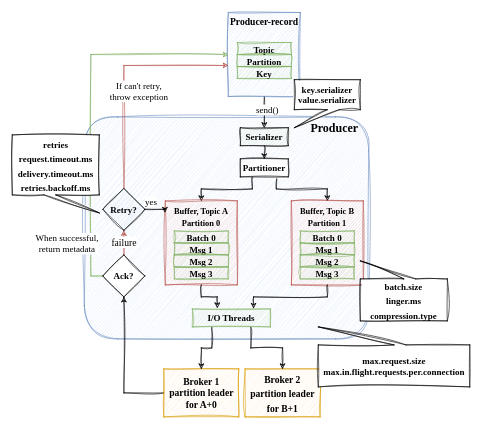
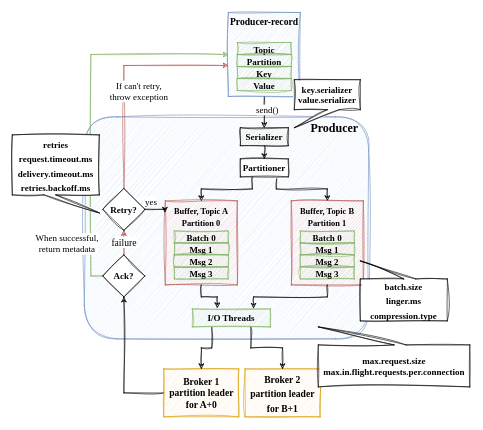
  <mxCell id="0" />
  <mxCell id="1" parent="0" />
  <mxCell id="2" value="Producer" style="rounded=1;whiteSpace=wrap;html=1;sketch=1;hachureGap=4;jiggle=2;curveFitting=1;fontFamily=Architects Daughter;fontSource=https%3A%2F%2Ffonts.googleapis.com%2Fcss%3Ffamily%3DArchitects%2BDaughter;fontSize=20;fontStyle=1;verticalAlign=top;align=right;spacingRight=15;fillColor=#dae8fc;strokeColor=#6c8ebf;" parent="1" vertex="1"><mxGeometry x="140" y="194" width="474" height="370" as="geometry" /></mxCell>
  <mxCell id="3" style="edgeStyle=orthogonalEdgeStyle;rounded=0;sketch=1;hachureGap=4;jiggle=2;curveFitting=1;orthogonalLoop=1;jettySize=auto;html=1;exitX=0.5;exitY=1;exitDx=0;exitDy=0;entryX=0.5;entryY=0;entryDx=0;entryDy=0;fontFamily=Architects Daughter;fontSource=https%3A%2F%2Ffonts.googleapis.com%2Fcss%3Ffamily%3DArchitects%2BDaughter;fontSize=16;" parent="1" source="5" target="11" edge="1"><mxGeometry relative="1" as="geometry" /></mxCell>
  <mxCell id="4" value="send()" style="edgeLabel;html=1;align=center;verticalAlign=middle;resizable=0;points=[];fontSize=15;fontFamily=Architects Daughter;" parent="3" vertex="1" connectable="0"><mxGeometry x="0.013" y="4" relative="1" as="geometry"><mxPoint y="-5" as="offset" /></mxGeometry></mxCell>
  <mxCell id="5" value="&lt;b style=&quot;font-size: 16px;&quot;&gt;Producer-record&lt;/b&gt;" style="rounded=0;whiteSpace=wrap;html=1;sketch=1;hachureGap=4;jiggle=2;curveFitting=1;fontFamily=Architects Daughter;fontSource=https%3A%2F%2Ffonts.googleapis.com%2Fcss%3Ffamily%3DArchitects%2BDaughter;fontSize=16;verticalAlign=top;fillColor=#dae8fc;strokeColor=#6c8ebf;" parent="1" vertex="1"><mxGeometry x="380" y="20" width="120" height="140" as="geometry" /></mxCell>
  <mxCell id="6" value="&lt;b&gt;&lt;font style=&quot;font-size: 15px;&quot;&gt;Topic&lt;/font&gt;&lt;/b&gt;" style="rounded=0;whiteSpace=wrap;html=1;sketch=1;hachureGap=4;jiggle=2;curveFitting=1;fontFamily=Architects Daughter;fontSource=https%3A%2F%2Ffonts.googleapis.com%2Fcss%3Ffamily%3DArchitects%2BDaughter;fontSize=20;fillColor=#d5e8d4;strokeColor=#82b366;" parent="1" vertex="1"><mxGeometry x="395" y="70" width="90" height="20" as="geometry" /></mxCell>
  <mxCell id="7" value="&lt;span style=&quot;font-size: 15px;&quot;&gt;&lt;b&gt;Partition&lt;/b&gt;&lt;/span&gt;" style="rounded=0;whiteSpace=wrap;html=1;sketch=1;hachureGap=4;jiggle=2;curveFitting=1;fontFamily=Architects Daughter;fontSource=https%3A%2F%2Ffonts.googleapis.com%2Fcss%3Ffamily%3DArchitects%2BDaughter;fontSize=20;fillColor=#d5e8d4;strokeColor=#82b366;" parent="1" vertex="1"><mxGeometry x="395" y="90" width="90" height="20" as="geometry" /></mxCell>
  <mxCell id="8" value="&lt;span style=&quot;font-size: 15px;&quot;&gt;&lt;b&gt;Key&lt;/b&gt;&lt;/span&gt;" style="rounded=0;whiteSpace=wrap;html=1;sketch=1;hachureGap=4;jiggle=2;curveFitting=1;fontFamily=Architects Daughter;fontSource=https%3A%2F%2Ffonts.googleapis.com%2Fcss%3Ffamily%3DArchitects%2BDaughter;fontSize=20;fillColor=#d5e8d4;strokeColor=#82b366;" parent="1" vertex="1"><mxGeometry x="395" y="110" width="90" height="20" as="geometry" /></mxCell>
+ <mxCell id="9" value="&lt;span style=&quot;font-size: 15px;&quot;&gt;&lt;b&gt;Value&lt;/b&gt;&lt;/span&gt;" style="rounded=0;whiteSpace=wrap;html=1;sketch=1;hachureGap=4;jiggle=2;curveFitting=1;fontFamily=Architects Daughter;fontSource=https%3A%2F%2Ffonts.googleapis.com%2Fcss%3Ffamily%3DArchitects%2BDaughter;fontSize=20;fillColor=#d5e8d4;strokeColor=#82b366;" parent="1" vertex="1"><mxGeometry x="395" y="130" width="90" height="20" as="geometry" /></mxCell>
  <mxCell id="10" style="edgeStyle=orthogonalEdgeStyle;rounded=0;sketch=1;hachureGap=4;jiggle=2;curveFitting=1;orthogonalLoop=1;jettySize=auto;html=1;exitX=0.5;exitY=1;exitDx=0;exitDy=0;entryX=0.5;entryY=0;entryDx=0;entryDy=0;fontFamily=Architects Daughter;fontSource=https%3A%2F%2Ffonts.googleapis.com%2Fcss%3Ffamily%3DArchitects%2BDaughter;fontSize=16;" parent="1" source="11" target="14" edge="1"><mxGeometry relative="1" as="geometry" /></mxCell>
  <mxCell id="11" value="Serializer" style="rounded=0;whiteSpace=wrap;html=1;sketch=1;hachureGap=4;jiggle=2;curveFitting=1;fontFamily=Architects Daughter;fontSource=https%3A%2F%2Ffonts.googleapis.com%2Fcss%3Ffamily%3DArchitects%2BDaughter;fontSize=15;fontStyle=1;fillColor=#d5e8d4;" parent="1" vertex="1"><mxGeometry x="400" y="212" width="80" height="30" as="geometry" /></mxCell>
  <mxCell id="12" style="edgeStyle=orthogonalEdgeStyle;rounded=0;sketch=1;hachureGap=4;jiggle=2;curveFitting=1;orthogonalLoop=1;jettySize=auto;html=1;exitX=0.25;exitY=1;exitDx=0;exitDy=0;entryX=0.5;entryY=0;entryDx=0;entryDy=0;fontFamily=Architects Daughter;fontSource=https%3A%2F%2Ffonts.googleapis.com%2Fcss%3Ffamily%3DArchitects%2BDaughter;fontSize=16;" parent="1" source="14" target="15" edge="1"><mxGeometry relative="1" as="geometry" /></mxCell>
  <mxCell id="13" style="edgeStyle=orthogonalEdgeStyle;rounded=0;sketch=1;hachureGap=4;jiggle=2;curveFitting=1;orthogonalLoop=1;jettySize=auto;html=1;exitX=0.75;exitY=1;exitDx=0;exitDy=0;entryX=0.5;entryY=0;entryDx=0;entryDy=0;fontFamily=Architects Daughter;fontSource=https%3A%2F%2Ffonts.googleapis.com%2Fcss%3Ffamily%3DArchitects%2BDaughter;fontSize=16;" parent="1" source="14" target="20" edge="1"><mxGeometry relative="1" as="geometry" /></mxCell>
  <mxCell id="14" value="Partitioner" style="rounded=0;whiteSpace=wrap;html=1;sketch=1;hachureGap=4;jiggle=2;curveFitting=1;fontFamily=Architects Daughter;fontSource=https%3A%2F%2Ffonts.googleapis.com%2Fcss%3Ffamily%3DArchitects%2BDaughter;fontSize=15;fontStyle=1" parent="1" vertex="1"><mxGeometry x="400" y="264" width="80" height="30" as="geometry" /></mxCell>
  <mxCell id="15" value="&lt;b style=&quot;font-size: 14px;&quot;&gt;Buffer, Topic A&lt;br&gt;Partition 0&lt;br&gt;&lt;/b&gt;" style="rounded=0;whiteSpace=wrap;html=1;sketch=1;hachureGap=4;jiggle=2;curveFitting=1;fontFamily=Architects Daughter;fontSource=https%3A%2F%2Ffonts.googleapis.com%2Fcss%3Ffamily%3DArchitects%2BDaughter;fontSize=16;verticalAlign=top;fillColor=#f8cecc;strokeColor=#b85450;" parent="1" vertex="1"><mxGeometry x="275" y="334" width="120" height="140" as="geometry" /></mxCell>
  <mxCell id="16" value="&lt;b&gt;&lt;font style=&quot;font-size: 15px;&quot;&gt;Batch 0&lt;/font&gt;&lt;/b&gt;" style="rounded=0;whiteSpace=wrap;html=1;sketch=1;hachureGap=4;jiggle=2;curveFitting=1;fontFamily=Architects Daughter;fontSource=https%3A%2F%2Ffonts.googleapis.com%2Fcss%3Ffamily%3DArchitects%2BDaughter;fontSize=20;fillColor=#d5e8d4;strokeColor=#82b366;" parent="1" vertex="1"><mxGeometry x="290" y="384" width="90" height="20" as="geometry" /></mxCell>
  <mxCell id="17" value="&lt;span style=&quot;font-size: 15px;&quot;&gt;&lt;b&gt;Msg 1&lt;/b&gt;&lt;/span&gt;" style="rounded=0;whiteSpace=wrap;html=1;sketch=1;hachureGap=4;jiggle=2;curveFitting=1;fontFamily=Architects Daughter;fontSource=https%3A%2F%2Ffonts.googleapis.com%2Fcss%3Ffamily%3DArchitects%2BDaughter;fontSize=20;fillColor=#d5e8d4;strokeColor=#82b366;" parent="1" vertex="1"><mxGeometry x="290" y="404" width="90" height="20" as="geometry" /></mxCell>
  <mxCell id="18" value="&lt;span style=&quot;font-size: 15px;&quot;&gt;&lt;b&gt;Msg 2&lt;/b&gt;&lt;/span&gt;" style="rounded=0;whiteSpace=wrap;html=1;sketch=1;hachureGap=4;jiggle=2;curveFitting=1;fontFamily=Architects Daughter;fontSource=https%3A%2F%2Ffonts.googleapis.com%2Fcss%3Ffamily%3DArchitects%2BDaughter;fontSize=20;fillColor=#d5e8d4;strokeColor=#82b366;" parent="1" vertex="1"><mxGeometry x="290" y="424" width="90" height="20" as="geometry" /></mxCell>
  <mxCell id="19" value="&lt;span style=&quot;font-size: 15px;&quot;&gt;&lt;b&gt;Msg 3&lt;/b&gt;&lt;/span&gt;" style="rounded=0;whiteSpace=wrap;html=1;sketch=1;hachureGap=4;jiggle=2;curveFitting=1;fontFamily=Architects Daughter;fontSource=https%3A%2F%2Ffonts.googleapis.com%2Fcss%3Ffamily%3DArchitects%2BDaughter;fontSize=20;fillColor=#d5e8d4;strokeColor=#82b366;" parent="1" vertex="1"><mxGeometry x="290" y="444" width="90" height="20" as="geometry" /></mxCell>
  <mxCell id="20" value="&lt;b style=&quot;font-size: 14px;&quot;&gt;Buffer, Topic B&lt;br&gt;Partition 1&lt;br&gt;&lt;/b&gt;" style="rounded=0;whiteSpace=wrap;html=1;sketch=1;hachureGap=4;jiggle=2;curveFitting=1;fontFamily=Architects Daughter;fontSource=https%3A%2F%2Ffonts.googleapis.com%2Fcss%3Ffamily%3DArchitects%2BDaughter;fontSize=16;verticalAlign=top;fillColor=#f8cecc;strokeColor=#b85450;" parent="1" vertex="1"><mxGeometry x="485" y="334" width="120" height="140" as="geometry" /></mxCell>
  <mxCell id="21" value="&lt;b&gt;&lt;font style=&quot;font-size: 15px;&quot;&gt;Batch 0&lt;/font&gt;&lt;/b&gt;" style="rounded=0;whiteSpace=wrap;html=1;sketch=1;hachureGap=4;jiggle=2;curveFitting=1;fontFamily=Architects Daughter;fontSource=https%3A%2F%2Ffonts.googleapis.com%2Fcss%3Ffamily%3DArchitects%2BDaughter;fontSize=20;fillColor=#d5e8d4;strokeColor=#82b366;" parent="1" vertex="1"><mxGeometry x="500" y="384" width="90" height="20" as="geometry" /></mxCell>
  <mxCell id="22" value="&lt;span style=&quot;font-size: 15px;&quot;&gt;&lt;b&gt;Msg 1&lt;/b&gt;&lt;/span&gt;" style="rounded=0;whiteSpace=wrap;html=1;sketch=1;hachureGap=4;jiggle=2;curveFitting=1;fontFamily=Architects Daughter;fontSource=https%3A%2F%2Ffonts.googleapis.com%2Fcss%3Ffamily%3DArchitects%2BDaughter;fontSize=20;fillColor=#d5e8d4;strokeColor=#82b366;" parent="1" vertex="1"><mxGeometry x="500" y="404" width="90" height="20" as="geometry" /></mxCell>
  <mxCell id="23" value="&lt;span style=&quot;font-size: 15px;&quot;&gt;&lt;b&gt;Msg 2&lt;/b&gt;&lt;/span&gt;" style="rounded=0;whiteSpace=wrap;html=1;sketch=1;hachureGap=4;jiggle=2;curveFitting=1;fontFamily=Architects Daughter;fontSource=https%3A%2F%2Ffonts.googleapis.com%2Fcss%3Ffamily%3DArchitects%2BDaughter;fontSize=20;fillColor=#d5e8d4;strokeColor=#82b366;" parent="1" vertex="1"><mxGeometry x="500" y="424" width="90" height="20" as="geometry" /></mxCell>
  <mxCell id="24" value="&lt;span style=&quot;font-size: 15px;&quot;&gt;&lt;b&gt;Msg 3&lt;/b&gt;&lt;/span&gt;" style="rounded=0;whiteSpace=wrap;html=1;sketch=1;hachureGap=4;jiggle=2;curveFitting=1;fontFamily=Architects Daughter;fontSource=https%3A%2F%2Ffonts.googleapis.com%2Fcss%3Ffamily%3DArchitects%2BDaughter;fontSize=20;fillColor=#d5e8d4;strokeColor=#82b366;" parent="1" vertex="1"><mxGeometry x="500" y="444" width="90" height="20" as="geometry" /></mxCell>
  <mxCell id="25" style="edgeStyle=orthogonalEdgeStyle;rounded=0;sketch=1;hachureGap=4;jiggle=2;curveFitting=1;orthogonalLoop=1;jettySize=auto;html=1;exitX=0;exitY=0.5;exitDx=0;exitDy=0;entryX=0.5;entryY=1;entryDx=0;entryDy=0;fontFamily=Architects Daughter;fontSource=https%3A%2F%2Ffonts.googleapis.com%2Fcss%3Ffamily%3DArchitects%2BDaughter;fontSize=16;" parent="1" source="26" target="31" edge="1"><mxGeometry relative="1" as="geometry" /></mxCell>
  <mxCell id="26" value="&lt;b style=&quot;font-size: 16px;&quot;&gt;Broker 1 partition leader for A+0&lt;/b&gt;" style="rounded=0;whiteSpace=wrap;html=1;sketch=1;hachureGap=4;jiggle=2;curveFitting=1;fontFamily=Architects Daughter;fontSource=https%3A%2F%2Ffonts.googleapis.com%2Fcss%3Ffamily%3DArchitects%2BDaughter;fontSize=16;fillColor=#ffe6cc;strokeColor=#d79b00;" parent="1" vertex="1"><mxGeometry x="272.5" y="614" width="125" height="80" as="geometry" /></mxCell>
  <mxCell id="27" value="&lt;b style=&quot;border-color: var(--border-color); font-size: 16px;&quot;&gt;Broker 2 partition leader for B+1&lt;/b&gt;" style="rounded=0;whiteSpace=wrap;html=1;sketch=1;hachureGap=4;jiggle=2;curveFitting=1;fontFamily=Architects Daughter;fontSource=https%3A%2F%2Ffonts.googleapis.com%2Fcss%3Ffamily%3DArchitects%2BDaughter;fontSize=20;fillColor=#ffe6cc;strokeColor=#d79b00;" parent="1" vertex="1"><mxGeometry x="408" y="614" width="125" height="80" as="geometry" /></mxCell>
  <mxCell id="28" value="failure" style="edgeStyle=orthogonalEdgeStyle;rounded=0;sketch=1;hachureGap=4;jiggle=2;curveFitting=1;orthogonalLoop=1;jettySize=auto;html=1;exitX=0.5;exitY=0;exitDx=0;exitDy=0;entryX=0.5;entryY=1;entryDx=0;entryDy=0;fontFamily=Architects Daughter;fontSource=https%3A%2F%2Ffonts.googleapis.com%2Fcss%3Ffamily%3DArchitects%2BDaughter;fontSize=16;fillColor=#f8cecc;strokeColor=#b85450;" parent="1" source="31" target="32" edge="1"><mxGeometry relative="1" as="geometry" /></mxCell>
  <mxCell id="29" style="edgeStyle=orthogonalEdgeStyle;rounded=0;sketch=1;hachureGap=4;jiggle=2;curveFitting=1;orthogonalLoop=1;jettySize=auto;html=1;exitX=0;exitY=0.5;exitDx=0;exitDy=0;entryX=0;entryY=0.5;entryDx=0;entryDy=0;fontFamily=Architects Daughter;fontSource=https%3A%2F%2Ffonts.googleapis.com%2Fcss%3Ffamily%3DArchitects%2BDaughter;fontSize=16;fillColor=#d5e8d4;strokeColor=#82b366;" parent="1" source="31" target="5" edge="1"><mxGeometry relative="1" as="geometry" /></mxCell>
  <mxCell id="30" value="When successful, &lt;br&gt;return metadata" style="edgeLabel;html=1;align=center;verticalAlign=middle;resizable=0;points=[];fontSize=15;fontFamily=Architects Daughter;" parent="29" vertex="1" connectable="0"><mxGeometry x="0.083" relative="1" as="geometry"><mxPoint x="-41" y="260" as="offset" /></mxGeometry></mxCell>
  <mxCell id="31" value="Ack?" style="rhombus;whiteSpace=wrap;html=1;sketch=1;hachureGap=4;jiggle=2;curveFitting=1;fontFamily=Architects Daughter;fontSource=https%3A%2F%2Ffonts.googleapis.com%2Fcss%3Ffamily%3DArchitects%2BDaughter;fontSize=15;fontStyle=1" parent="1" vertex="1"><mxGeometry x="171" y="424" width="70" height="70" as="geometry" /></mxCell>
- <mxCell id="32" value="Retry?" style="rhombus;whiteSpace=wrap;html=1;sketch=1;hachureGap=4;jiggle=2;curveFitting=1;fontFamily=Architects Daughter;fontSource=https%3A%2F%2Ffonts.googleapis.com%2Fcss%3Ffamily%3DArchitects%2BDaughter;fontSize=15;fontStyle=1;fillColor=#dae8fc;" parent="1" vertex="1"><mxGeometry x="171" y="313" width="70" height="70" as="geometry" /></mxCell>
+ <mxCell id="32" value="Retry?" style="rhombus;whiteSpace=wrap;html=1;sketch=1;hachureGap=4;jiggle=2;curveFitting=1;fontFamily=Architects Daughter;fontSource=https%3A%2F%2Ffonts.googleapis.com%2Fcss%3Ffamily%3DArchitects%2BDaughter;fontSize=15;fontStyle=1" parent="1" vertex="1"><mxGeometry x="171" y="313" width="70" height="70" as="geometry" /></mxCell>
  <mxCell id="33" style="edgeStyle=orthogonalEdgeStyle;rounded=0;sketch=1;hachureGap=4;jiggle=2;curveFitting=1;orthogonalLoop=1;jettySize=auto;html=1;exitX=1;exitY=0.5;exitDx=0;exitDy=0;entryX=-0.005;entryY=0.137;entryDx=0;entryDy=0;entryPerimeter=0;fontFamily=Architects Daughter;fontSource=https%3A%2F%2Ffonts.googleapis.com%2Fcss%3Ffamily%3DArchitects%2BDaughter;fontSize=16;" parent="1" source="32" target="15" edge="1"><mxGeometry relative="1" as="geometry" /></mxCell>
  <mxCell id="34" value="yes" style="edgeLabel;html=1;align=center;verticalAlign=middle;resizable=0;points=[];fontSize=15;fontFamily=Architects Daughter;" parent="33" vertex="1" connectable="0"><mxGeometry x="-0.005" relative="1" as="geometry"><mxPoint x="-10" y="-14" as="offset" /></mxGeometry></mxCell>
  <mxCell id="35" style="edgeStyle=orthogonalEdgeStyle;rounded=0;sketch=1;hachureGap=4;jiggle=2;curveFitting=1;orthogonalLoop=1;jettySize=auto;html=1;exitX=0.5;exitY=0;exitDx=0;exitDy=0;entryX=0;entryY=0.631;entryDx=0;entryDy=0;entryPerimeter=0;fontFamily=Architects Daughter;fontSource=https%3A%2F%2Ffonts.googleapis.com%2Fcss%3Ffamily%3DArchitects%2BDaughter;fontSize=16;fillColor=#f8cecc;strokeColor=#b85450;" parent="1" source="32" target="5" edge="1"><mxGeometry relative="1" as="geometry" /></mxCell>
  <mxCell id="36" value="If can't retry, &lt;br style=&quot;font-size: 15px;&quot;&gt;throw exception" style="edgeLabel;html=1;align=center;verticalAlign=middle;resizable=0;points=[];fontSize=15;fontFamily=Architects Daughter;" parent="35" vertex="1" connectable="0"><mxGeometry x="-0.252" y="4" relative="1" as="geometry"><mxPoint x="28" y="-21" as="offset" /></mxGeometry></mxCell>
  <mxCell id="37" value="&lt;font style=&quot;font-size: 15px;&quot;&gt;key.serializer&lt;br style=&quot;font-size: 15px;&quot;&gt;value.serializer&lt;br style=&quot;font-size: 15px;&quot;&gt;&lt;/font&gt;" style="shape=callout;whiteSpace=wrap;html=1;perimeter=calloutPerimeter;sketch=1;hachureGap=4;jiggle=2;curveFitting=1;fontFamily=Architects Daughter;fontSource=https%3A%2F%2Ffonts.googleapis.com%2Fcss%3Ffamily%3DArchitects%2BDaughter;fontSize=15;verticalAlign=middle;fontStyle=1;position2=0;" vertex="1" parent="1"><mxGeometry x="490" y="132" width="110" height="80" as="geometry" /></mxCell>
  <mxCell id="38" value="&lt;font style=&quot;font-size: 15px;&quot;&gt;&lt;b&gt;batch.size&lt;br&gt;linger.ms&lt;br&gt;compression.type&lt;/b&gt;&lt;/font&gt;" style="shape=callout;whiteSpace=wrap;html=1;perimeter=calloutPerimeter;sketch=1;hachureGap=4;jiggle=2;curveFitting=1;fontFamily=Architects Daughter;fontSource=https%3A%2F%2Ffonts.googleapis.com%2Fcss%3Ffamily%3DArchitects%2BDaughter;fontSize=20;flipV=1;flipH=0;position2=0;" vertex="1" parent="1"><mxGeometry x="600" y="434" width="145" height="100" as="geometry" /></mxCell>
  <mxCell id="39" value="&lt;b style=&quot;font-size: 15px;&quot;&gt;&lt;span style=&quot;&quot;&gt;retries&lt;br&gt;&lt;/span&gt;request.timeout.ms&lt;br&gt;delivery.timeout.ms&lt;br&gt;retries.backoff.ms&lt;/b&gt;" style="shape=callout;whiteSpace=wrap;html=1;perimeter=calloutPerimeter;sketch=1;hachureGap=4;jiggle=2;curveFitting=1;fontFamily=Architects Daughter;fontSource=https%3A%2F%2Ffonts.googleapis.com%2Fcss%3Ffamily%3DArchitects%2BDaughter;fontSize=20;flipV=0;flipH=1;position2=0;" vertex="1" parent="1"><mxGeometry x="20" y="224" width="145" height="130" as="geometry" /></mxCell>
  <mxCell id="40" style="edgeStyle=orthogonalEdgeStyle;rounded=0;sketch=1;hachureGap=4;jiggle=2;curveFitting=1;orthogonalLoop=1;jettySize=auto;html=1;exitX=0.25;exitY=1;exitDx=0;exitDy=0;entryX=0.5;entryY=0;entryDx=0;entryDy=0;fontFamily=Architects Daughter;fontSource=https%3A%2F%2Ffonts.googleapis.com%2Fcss%3Ffamily%3DArchitects%2BDaughter;fontSize=16;" edge="1" parent="1" source="42" target="26"><mxGeometry relative="1" as="geometry" /></mxCell>
  <mxCell id="41" style="edgeStyle=orthogonalEdgeStyle;rounded=0;sketch=1;hachureGap=4;jiggle=2;curveFitting=1;orthogonalLoop=1;jettySize=auto;html=1;exitX=0.75;exitY=1;exitDx=0;exitDy=0;entryX=0.5;entryY=0;entryDx=0;entryDy=0;fontFamily=Architects Daughter;fontSource=https%3A%2F%2Ffonts.googleapis.com%2Fcss%3Ffamily%3DArchitects%2BDaughter;fontSize=16;" edge="1" parent="1" source="42" target="27"><mxGeometry relative="1" as="geometry" /></mxCell>
  <mxCell id="42" value="I/O Threads" style="rounded=0;whiteSpace=wrap;html=1;sketch=1;hachureGap=4;jiggle=2;curveFitting=1;fontFamily=Architects Daughter;fontSource=https%3A%2F%2Ffonts.googleapis.com%2Fcss%3Ffamily%3DArchitects%2BDaughter;fontSize=15;fontStyle=1;fillColor=#d5e8d4;strokeColor=#82b366;" vertex="1" parent="1"><mxGeometry x="320" y="514" width="130" height="30" as="geometry" /></mxCell>
  <mxCell id="43" style="edgeStyle=orthogonalEdgeStyle;rounded=0;sketch=1;hachureGap=4;jiggle=2;curveFitting=1;orthogonalLoop=1;jettySize=auto;html=1;exitX=0.5;exitY=1;exitDx=0;exitDy=0;entryX=0.32;entryY=-0.057;entryDx=0;entryDy=0;entryPerimeter=0;fontFamily=Architects Daughter;fontSource=https%3A%2F%2Ffonts.googleapis.com%2Fcss%3Ffamily%3DArchitects%2BDaughter;fontSize=16;" edge="1" parent="1" source="15" target="42"><mxGeometry relative="1" as="geometry" /></mxCell>
  <mxCell id="44" style="edgeStyle=orthogonalEdgeStyle;rounded=0;sketch=1;hachureGap=4;jiggle=2;curveFitting=1;orthogonalLoop=1;jettySize=auto;html=1;exitX=0.5;exitY=1;exitDx=0;exitDy=0;entryX=0.785;entryY=-0.029;entryDx=0;entryDy=0;entryPerimeter=0;fontFamily=Architects Daughter;fontSource=https%3A%2F%2Ffonts.googleapis.com%2Fcss%3Ffamily%3DArchitects%2BDaughter;fontSize=16;" edge="1" parent="1" source="20" target="42"><mxGeometry relative="1" as="geometry" /></mxCell>
  <mxCell id="45" value="&lt;b style=&quot;font-size: 15px;&quot;&gt;&lt;span style=&quot;font-size: 15px;&quot;&gt;max.request.size&lt;br style=&quot;font-size: 15px;&quot;&gt;&lt;/span&gt;max.in.flight.requests.per.connection&lt;/b&gt;" style="shape=callout;whiteSpace=wrap;html=1;perimeter=calloutPerimeter;sketch=1;hachureGap=4;jiggle=2;curveFitting=1;fontFamily=Architects Daughter;fontSource=https%3A%2F%2Ffonts.googleapis.com%2Fcss%3Ffamily%3DArchitects%2BDaughter;fontSize=15;flipV=1;flipH=0;position2=0;" vertex="1" parent="1"><mxGeometry x="530" y="544" width="252.5" height="100" as="geometry" /></mxCell>
